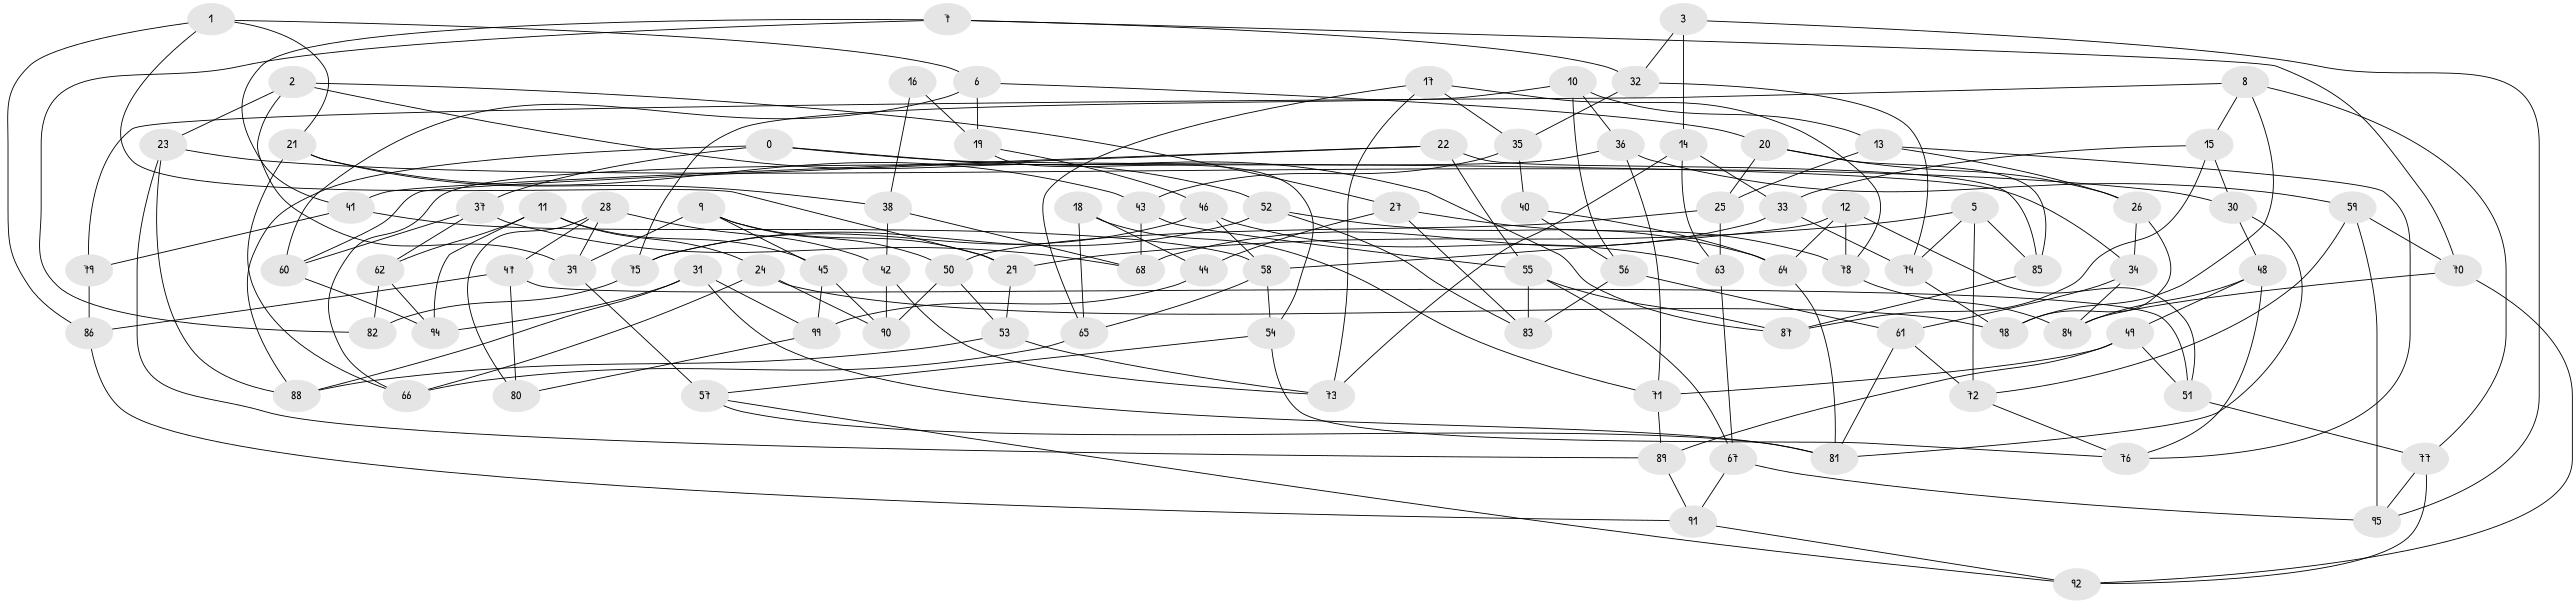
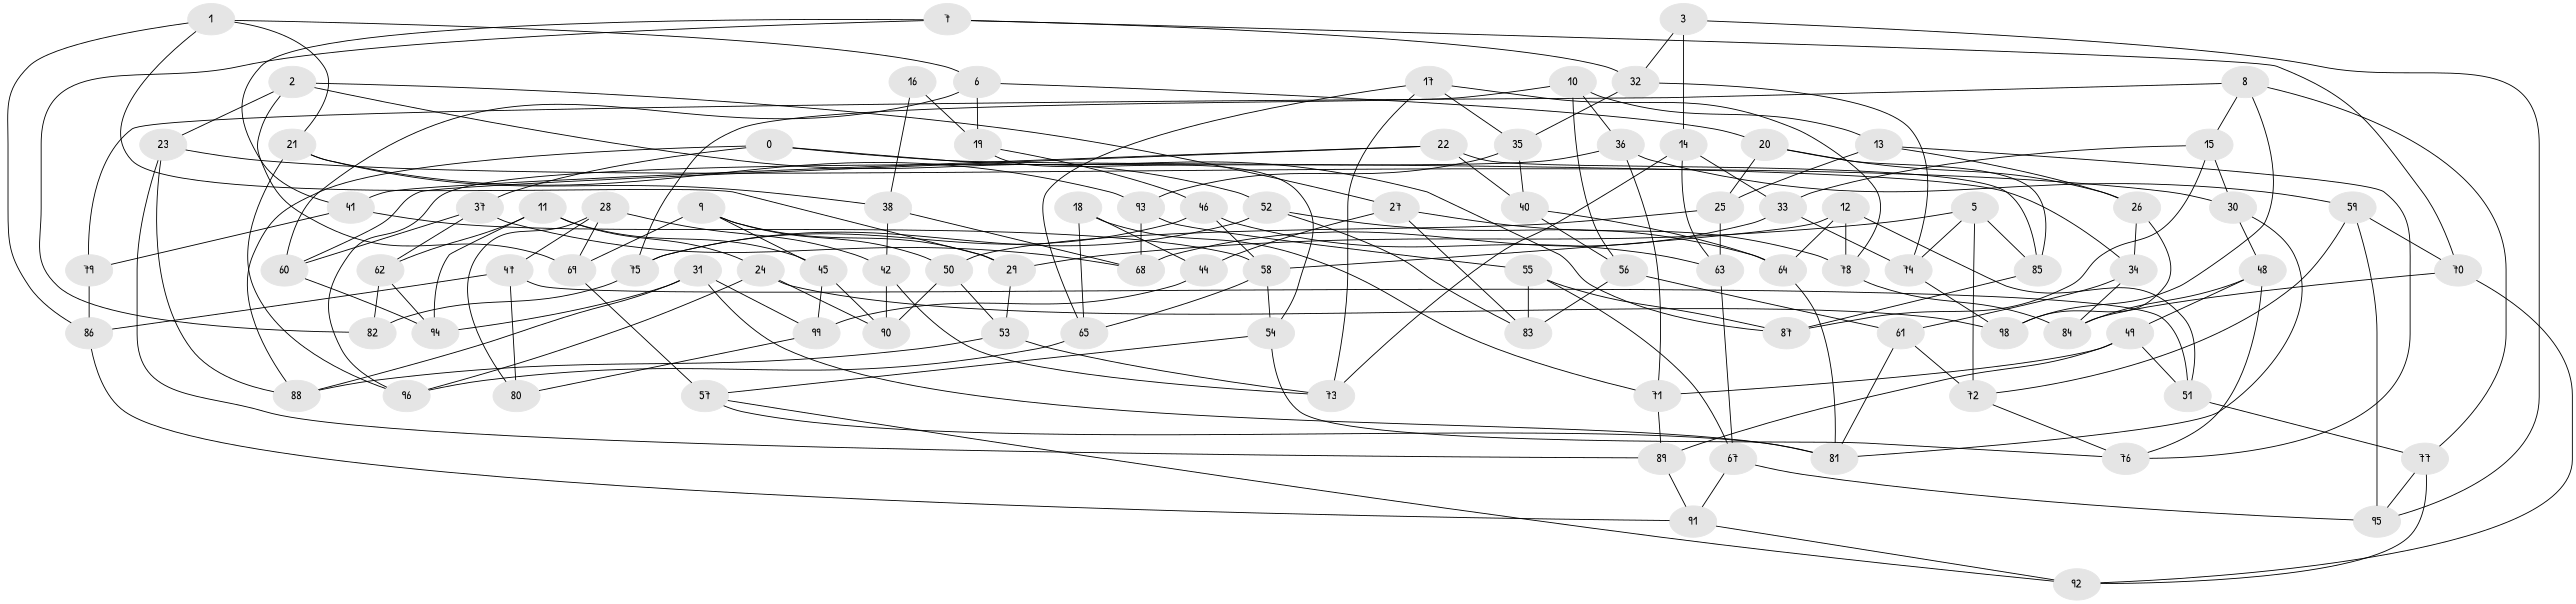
  graph {
    fontname="Patrick Hand"
    node [color=gray90 fontname="Patrick Hand" style=filled]
    edge [fontname="Patrick Hand"]
    1
    6
    21
    29
    86
    19
    20
    60
    38
-   43
-   66
+   43 [label=93]
+   66 [label=96]
    53
    91
    2
    23
    27
-   39
+   39 [label=69]
    52
    88
    30
    89
    78
    44
    83
    57
    75
    64
    3
    14
    32
    95
    33
    63
    73
    18
    65
    71
    74
    35
    n40 [label=0]
    34
    37
    87
    61
    84
    62
    68
    5
    72
    85
    76
    n52 [label=98]
    46
    54
    25
    26
    94
    7
    41
    70
    82
    79
    58
    92
    8
    15
    77
    9
    45
    50
    90
    n72 [label=99]
    10
    13
    36
    56
    59
    11
    24
    12
    51
    81
    67
    48
    16
    42
    17
    40
    55
    22
    28
    80
    47
    49
    31
    1 -- 6
    1 -- 21
    1 -- 29
    1 -- 86
    6 -- 19
    6 -- 20
    6 -- 60
    21 -- 38
    21 -- 43
    21 -- 66
    29 -- 53
    86 -- 91
    19 -- 46
    19 -- 54
    20 -- 85
    20 -- 25
    20 -- 26
    60 -- 94
    38 -- 68
    38 -- 42
    43 -- 68
    43 -- 55
    53 -- 88
    53 -- 73
    91 -- 92
    2 -- 23
    2 -- 27
    2 -- 39
    2 -- 52
    23 -- 88
    23 -- 30
    23 -- 89
    27 -- 78
    27 -- 44
    27 -- 83
    39 -- 57
    52 -- 83
    52 -- 75
    52 -- 64
    30 -- 81
    30 -- 48
    89 -- 91
    78 -- 84
    44 -- n72
    57 -- 92
    57 -- 81
    75 -- 82
    64 -- 81
    3 -- 14
    3 -- 32
    3 -- 95
    14 -- 33
    14 -- 63
    14 -- 73
    32 -- 74
    32 -- 35
    33 -- 74
    33 -- 68
    63 -- 67
    18 -- 44
    18 -- 65
    18 -- 71
    65 -- 66
    71 -- 89
    74 -- n52
    35 -- 43
    35 -- 40
    n40 -- 88
    n40 -- 34
    n40 -- 37
    n40 -- 87
    34 -- 61
    34 -- 84
    37 -- 60
    37 -- 62
    37 -- 68
    61 -- 72
    61 -- 81
    62 -- 94
    62 -- 82
    5 -- 29
    5 -- 74
    5 -- 72
    5 -- 85
    72 -- 76
    85 -- 87
    46 -- 75
    46 -- 63
    46 -- 58
    54 -- 57
    54 -- 76
    25 -- 63
    25 -- 50
    26 -- 34
    26 -- n52
    7 -- 32
    7 -- 41
    7 -- 70
    7 -- 82
    41 -- 79
    41 -- 58
    70 -- 84
    70 -- 92
    79 -- 86
    58 -- 65
    58 -- 54
    8 -- n52
    8 -- 79
    8 -- 15
    8 -- 77
    15 -- 30
    15 -- 33
    15 -- 87
    77 -- 95
    77 -- 92
    9 -- 29
    9 -- 39
    9 -- 45
    9 -- 50
    45 -- 90
    45 -- n72
    50 -- 53
    50 -- 90
    n72 -- 80
    10 -- 75
    10 -- 13
    10 -- 36
    10 -- 56
    13 -- 76
    13 -- 25
    13 -- 26
    36 -- 66
    36 -- 71
    36 -- 59
    56 -- 83
    56 -- 61
    59 -- 95
    59 -- 72
    59 -- 70
    11 -- 62
    11 -- 94
    11 -- 45
    11 -- 24
    24 -- 66
    24 -- n52
    24 -- 90
    12 -- 78
    12 -- 64
    12 -- 58
    12 -- 51
    51 -- 77
    67 -- 91
    67 -- 95
    48 -- 84
    48 -- 76
    48 -- 49
    16 -- 19
    16 -- 38
    42 -- 73
    42 -- 90
    17 -- 78
    17 -- 73
    17 -- 65
    17 -- 35
    40 -- 64
    40 -- 56
    55 -- 83
    55 -- 87
    55 -- 67
    22 -- 60
    22 -- 85
    22 -- 41
-   22 -- 55
+   22 -- 40
    28 -- 39
    28 -- 42
    28 -- 80
    28 -- 47
    47 -- 86
    47 -- 51
    47 -- 80
    49 -- 89
    49 -- 71
    49 -- 51
    31 -- 88
    31 -- 94
    31 -- n72
    31 -- 81
  }
